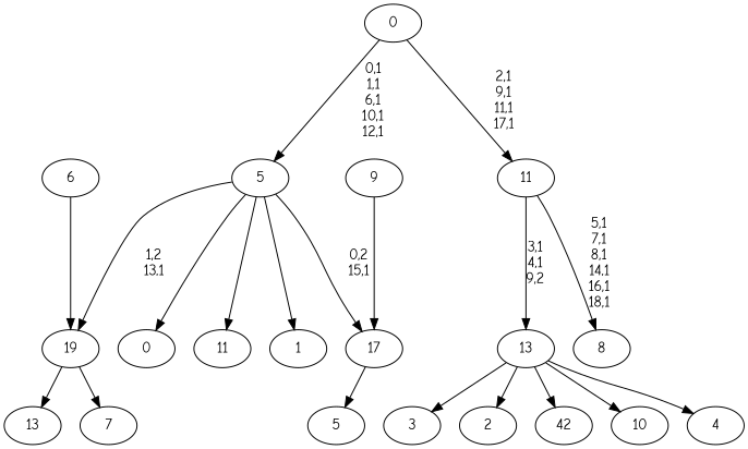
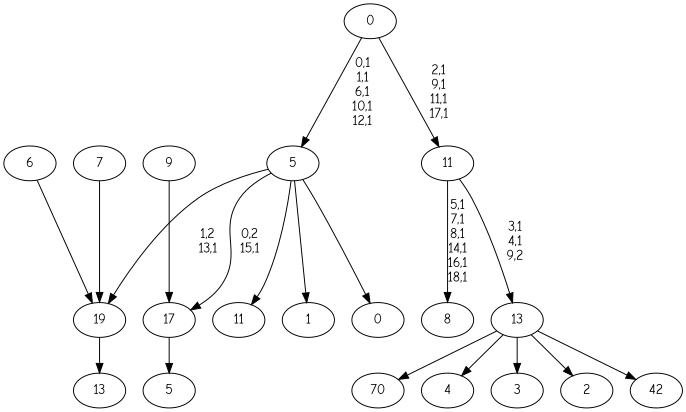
  digraph {
    fontname="Comic Neue"
    node [fontname="Comic Neue"]
    edge [fontname="Comic Neue"]
    n1 [label=13]
    n2 [label=42]
    n3 [label=11]
-   n4 [label=10]
+   n4 [label=70]
    n5 [label=9]
    17
    n7 [label=8]
    n8 [label=7]
    n9 [label=6]
    19
    n11 [label=5]
    n12 [label=4]
    n13 [label=3]
    n14 [label=2]
    13
    11
    n17 [label=1]
    n18 [label=0]
    5
    0
    n5 -> 17
    17 -> n11
    n9 -> 19
    19 -> n1
-   19 -> n8
+   n8 -> 19
    13 -> n2
    13 -> n4
    13 -> n12
    13 -> n13
    13 -> n14
    11 -> n7 [label="5,1\n7,1\n8,1\n14,1\n16,1\n18,1"]
    11 -> 13 [label="3,1\n4,1\n9,2"]
    5 -> n3
    5 -> 17 [label="0,2\n15,1"]
    5 -> 19 [label="1,2\n13,1"]
    5 -> n17
    5 -> n18
    0 -> 11 [label="2,1\n9,1\n11,1\n17,1"]
    0 -> 5 [label="0,1\n1,1\n6,1\n10,1\n12,1"]
  }
